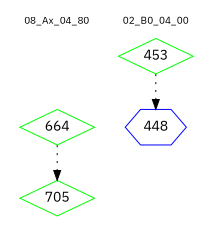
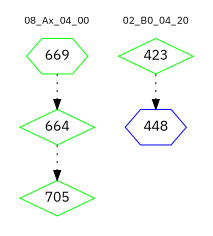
  digraph {
    fontname="IBM Plex Sans"
    node [color=green fontname="IBM Plex Sans" shape=diamond]
    edge [color=black fontname="IBM Plex Sans" style=dotted]
+   n1 [label=669 shape=hexagon]
    n2 [label=664]
    n3 [label=705]
-   n4 [label=453]
+   n4 [label=423]
    n5 [color=blue label=448 shape=hexagon]
    subgraph cluster_1 {
      color=white
      fontsize=10
-     label="08_Ax_04_80"
+     label="08_Ax_04_00"
+     n1
      n2
      n3
    }
    subgraph cluster_2 {
      color=white
      fontsize=10
-     label="02_B0_04_00"
+     label="02_B0_04_20"
      n4
      n5
    }
+   n1 -> n2
    n2 -> n3
    n4 -> n5
  }
